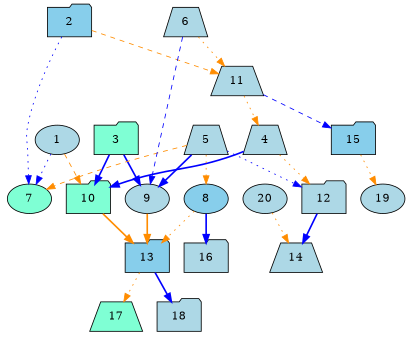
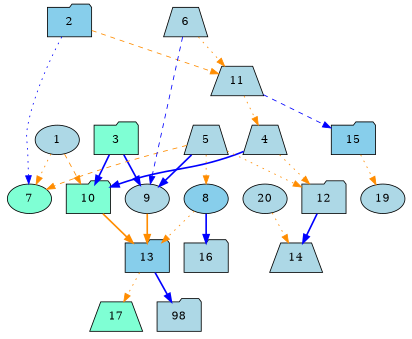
  digraph {
    node [alpha=0.17 fillcolor=lightblue shape=folder style=filled]
    edge [color=darkorange style=dotted]
    1 [expect_size=42393600 shape=ellipse]
    7 [alpha=0.19 expect_size=20571136 fillcolor=aquamarine shape=ellipse]
    10 [alpha=0.02 expect_size=38362112 fillcolor=aquamarine]
    13 [alpha=0.03 expect_size=36243456 fillcolor=skyblue]
    17 [alpha=0.00 expect_size=47015936 fillcolor=aquamarine shape=trapezium]
-   18 [alpha=0.16 expect_size=44225536]
+   18 [alpha=0.16 expect_size=44225536 label=98]
    2 [alpha=0.18 expect_size=8239104 fillcolor=skyblue]
    11 [alpha=0.03 expect_size=46268416 shape=trapezium]
    15 [alpha=0.09 expect_size=36410368 fillcolor=skyblue]
    4 [alpha=0.14 expect_size=39332864 shape=trapezium]
    19 [alpha=0.12 expect_size=37799936 shape=ellipse]
    3 [alpha=0.06 expect_size=19929088 fillcolor=aquamarine]
    9 [expect_size=6952960 shape=ellipse]
    12 [alpha=0.05 expect_size=40004608]
    14 [alpha=0.01 expect_size=49707008 shape=trapezium]
    5 [alpha=0.09 expect_size=43117568 shape=trapezium]
    8 [expect_size=17939456 fillcolor=skyblue shape=ellipse]
    16 [alpha=0.19 expect_size=11185152]
    6 [alpha=0.15 expect_size=35004416 shape=trapezium]
    20 [alpha=0.18 expect_size=31385600 shape=ellipse]
-   1 -> 7 [color=blue]
+   1 -> 7
    1 -> 10 [style=dashed]
    10 -> 13 [style=bold]
    13 -> 17
    13 -> 18 [color=blue style=bold]
    2 -> 7 [color=blue]
    2 -> 11 [style=dashed]
    11 -> 15 [color=blue style=dashed]
    11 -> 4
    15 -> 19
    4 -> 10 [color=blue style=bold]
    4 -> 12
    3 -> 10 [color=blue style=bold]
    3 -> 9 [color=blue style=bold]
    9 -> 13 [style=bold]
    12 -> 14 [color=blue style=bold]
    5 -> 7 [style=dashed]
    5 -> 9 [color=blue style=bold]
-   5 -> 12 [color=blue]
+   5 -> 12
    5 -> 8
    8 -> 13
    8 -> 16 [color=blue style=bold]
    6 -> 11
    6 -> 9 [color=blue style=dashed]
    20 -> 14
  }
